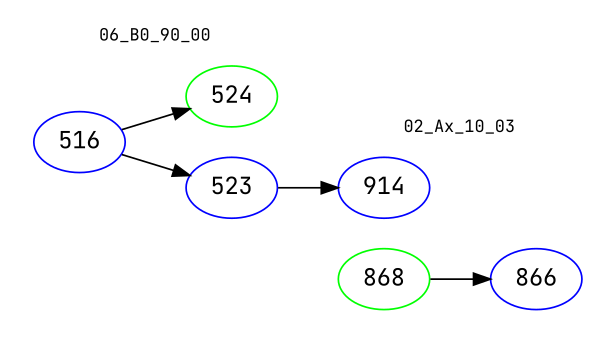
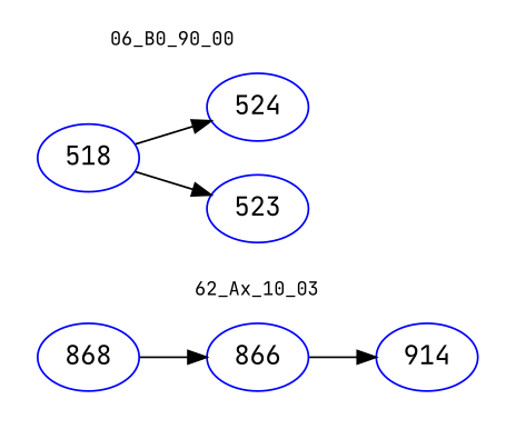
  digraph {
    fontname="JetBrains Mono"
    rankdir=LR
    node [color=blue fontname="JetBrains Mono"]
    edge [color=black fontname="JetBrains Mono"]
    n1 [label=866]
    n2 [label=914]
-   n3 [color=green label=868]
-   n4 [label=516]
+   n3 [label=868]
+   n4 [label=518]
    n5 [label=523]
-   n6 [color=green label=524]
+   n6 [label=524]
    subgraph cluster_1 {
      color=white
      fontsize=10
-     label="02_Ax_10_03"
+     label="62_Ax_10_03"
      n1
      n2
      n3
    }
    subgraph cluster_2 {
      color=white
      fontsize=10
      label="06_B0_90_00"
      n4
      n5
      n6
    }
-   n5 -> n2
+   n1 -> n2
    n3 -> n1
    n4 -> n5
    n4 -> n6
  }
